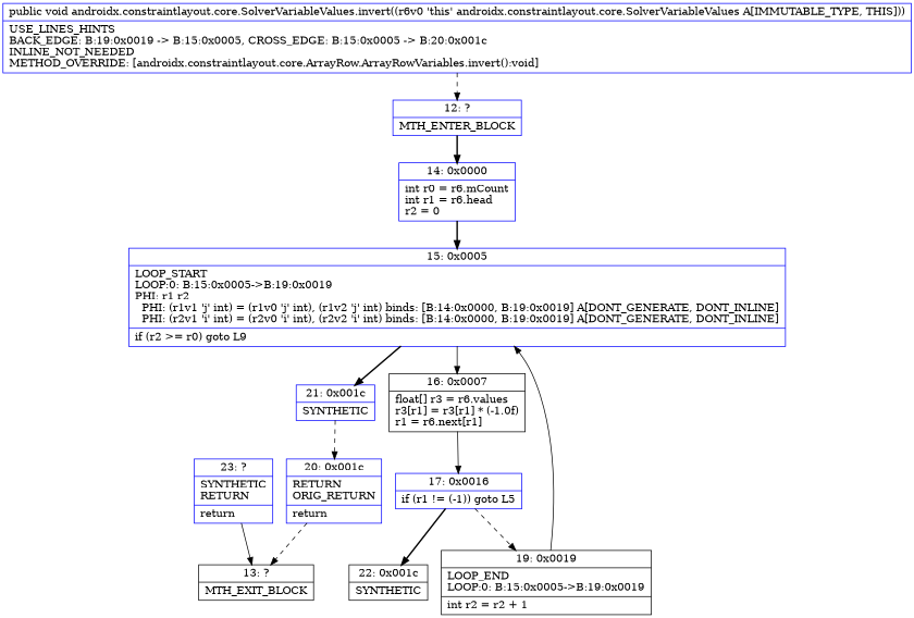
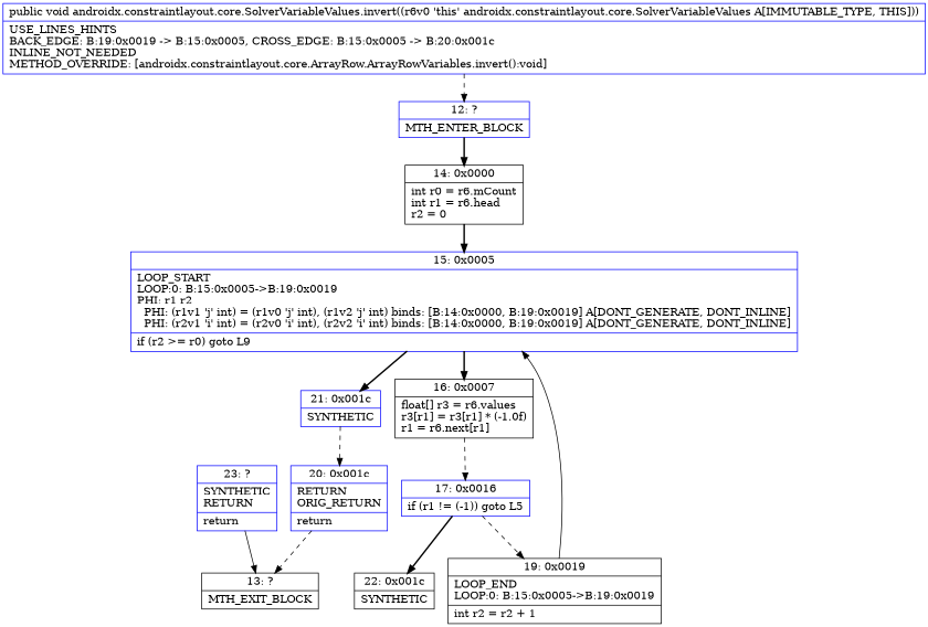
  digraph {
    node [color=blue shape=record]
    edge [style=dashed]
    n1 [label="{12\:\ ?|MTH_ENTER_BLOCK\l}"]
-   n2 [label="{14\:\ 0x0000|int r0 = r6.mCount\lint r1 = r6.head\lr2 = 0\l}"]
+   n2 [color=black label="{14\:\ 0x0000|int r0 = r6.mCount\lint r1 = r6.head\lr2 = 0\l}"]
    n3 [label="{15\:\ 0x0005|LOOP_START\lLOOP:0: B:15:0x0005\-\>B:19:0x0019\lPHI: r1 r2 \l  PHI: (r1v1 'j' int) = (r1v0 'j' int), (r1v2 'j' int) binds: [B:14:0x0000, B:19:0x0019] A[DONT_GENERATE, DONT_INLINE]\l  PHI: (r2v1 'i' int) = (r2v0 'i' int), (r2v2 'i' int) binds: [B:14:0x0000, B:19:0x0019] A[DONT_GENERATE, DONT_INLINE]\l|if (r2 \>= r0) goto L9\l}"]
    n4 [color=black label="{16\:\ 0x0007|float[] r3 = r6.values\lr3[r1] = r3[r1] * (\-1.0f)\lr1 = r6.next[r1]\l}"]
    n5 [label="{21\:\ 0x001c|SYNTHETIC\l}"]
    n6 [label="{17\:\ 0x0016|if (r1 != (\-1)) goto L5\l}"]
    n7 [label="{20\:\ 0x001c|RETURN\lORIG_RETURN\l|return\l}"]
    n8 [color=black label="{19\:\ 0x0019|LOOP_END\lLOOP:0: B:15:0x0005\-\>B:19:0x0019\l|int r2 = r2 + 1\l}"]
    n9 [color=black label="{22\:\ 0x001c|SYNTHETIC\l}"]
    n10 [label="{23\:\ ?|SYNTHETIC\lRETURN\l|return\l}"]
    n11 [color=black label="{13\:\ ?|MTH_EXIT_BLOCK\l}"]
    n12 [label="{public void androidx.constraintlayout.core.SolverVariableValues.invert((r6v0 'this' androidx.constraintlayout.core.SolverVariableValues A[IMMUTABLE_TYPE, THIS]))  | USE_LINES_HINTS\lBACK_EDGE: B:19:0x0019 \-\> B:15:0x0005, CROSS_EDGE: B:15:0x0005 \-\> B:20:0x001c\lINLINE_NOT_NEEDED\lMETHOD_OVERRIDE: [androidx.constraintlayout.core.ArrayRow.ArrayRowVariables.invert():void]\l}"]
    n1 -> n2 [style=bold]
    n2 -> n3 [style=bold]
-   n3 -> n4 [style=solid]
+   n3 -> n4 [style=bold]
    n3 -> n5 [style=bold]
-   n4 -> n6 [style=solid]
+   n4 -> n6
    n5 -> n7
    n6 -> n8
    n6 -> n9 [style=bold]
    n7 -> n11
    n8 -> n3 [style=solid]
    n10 -> n11 [style=solid]
    n12 -> n1
  }
